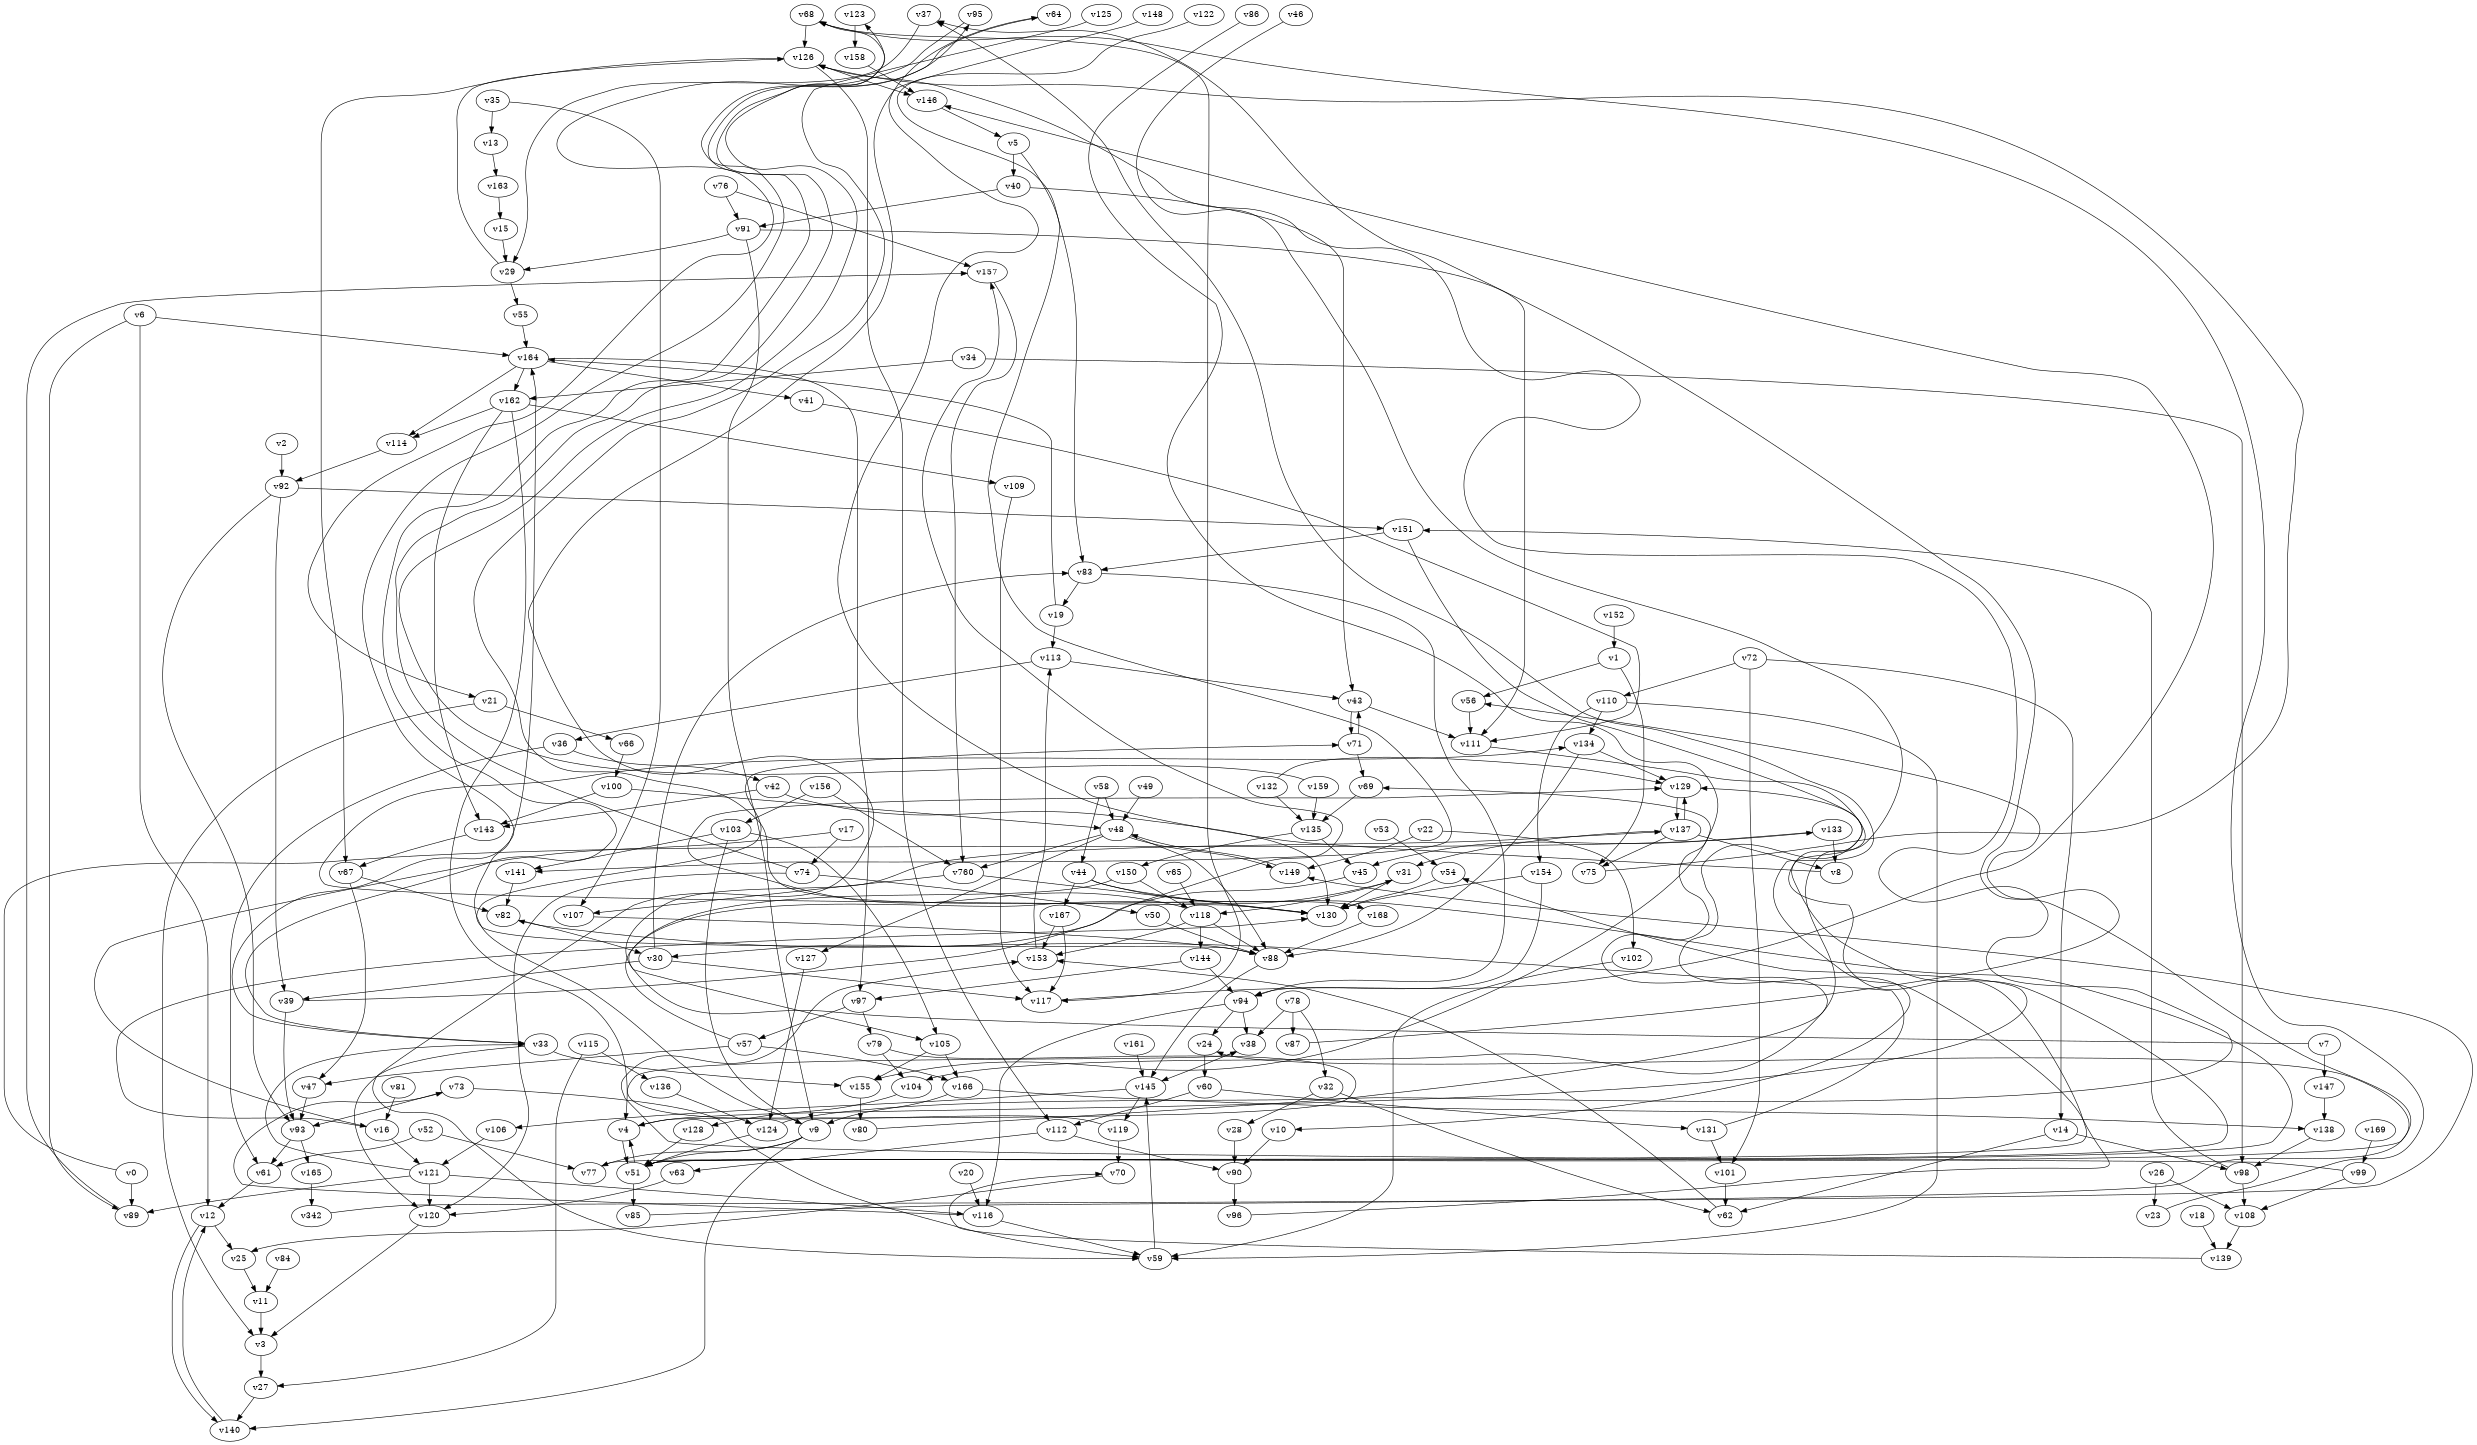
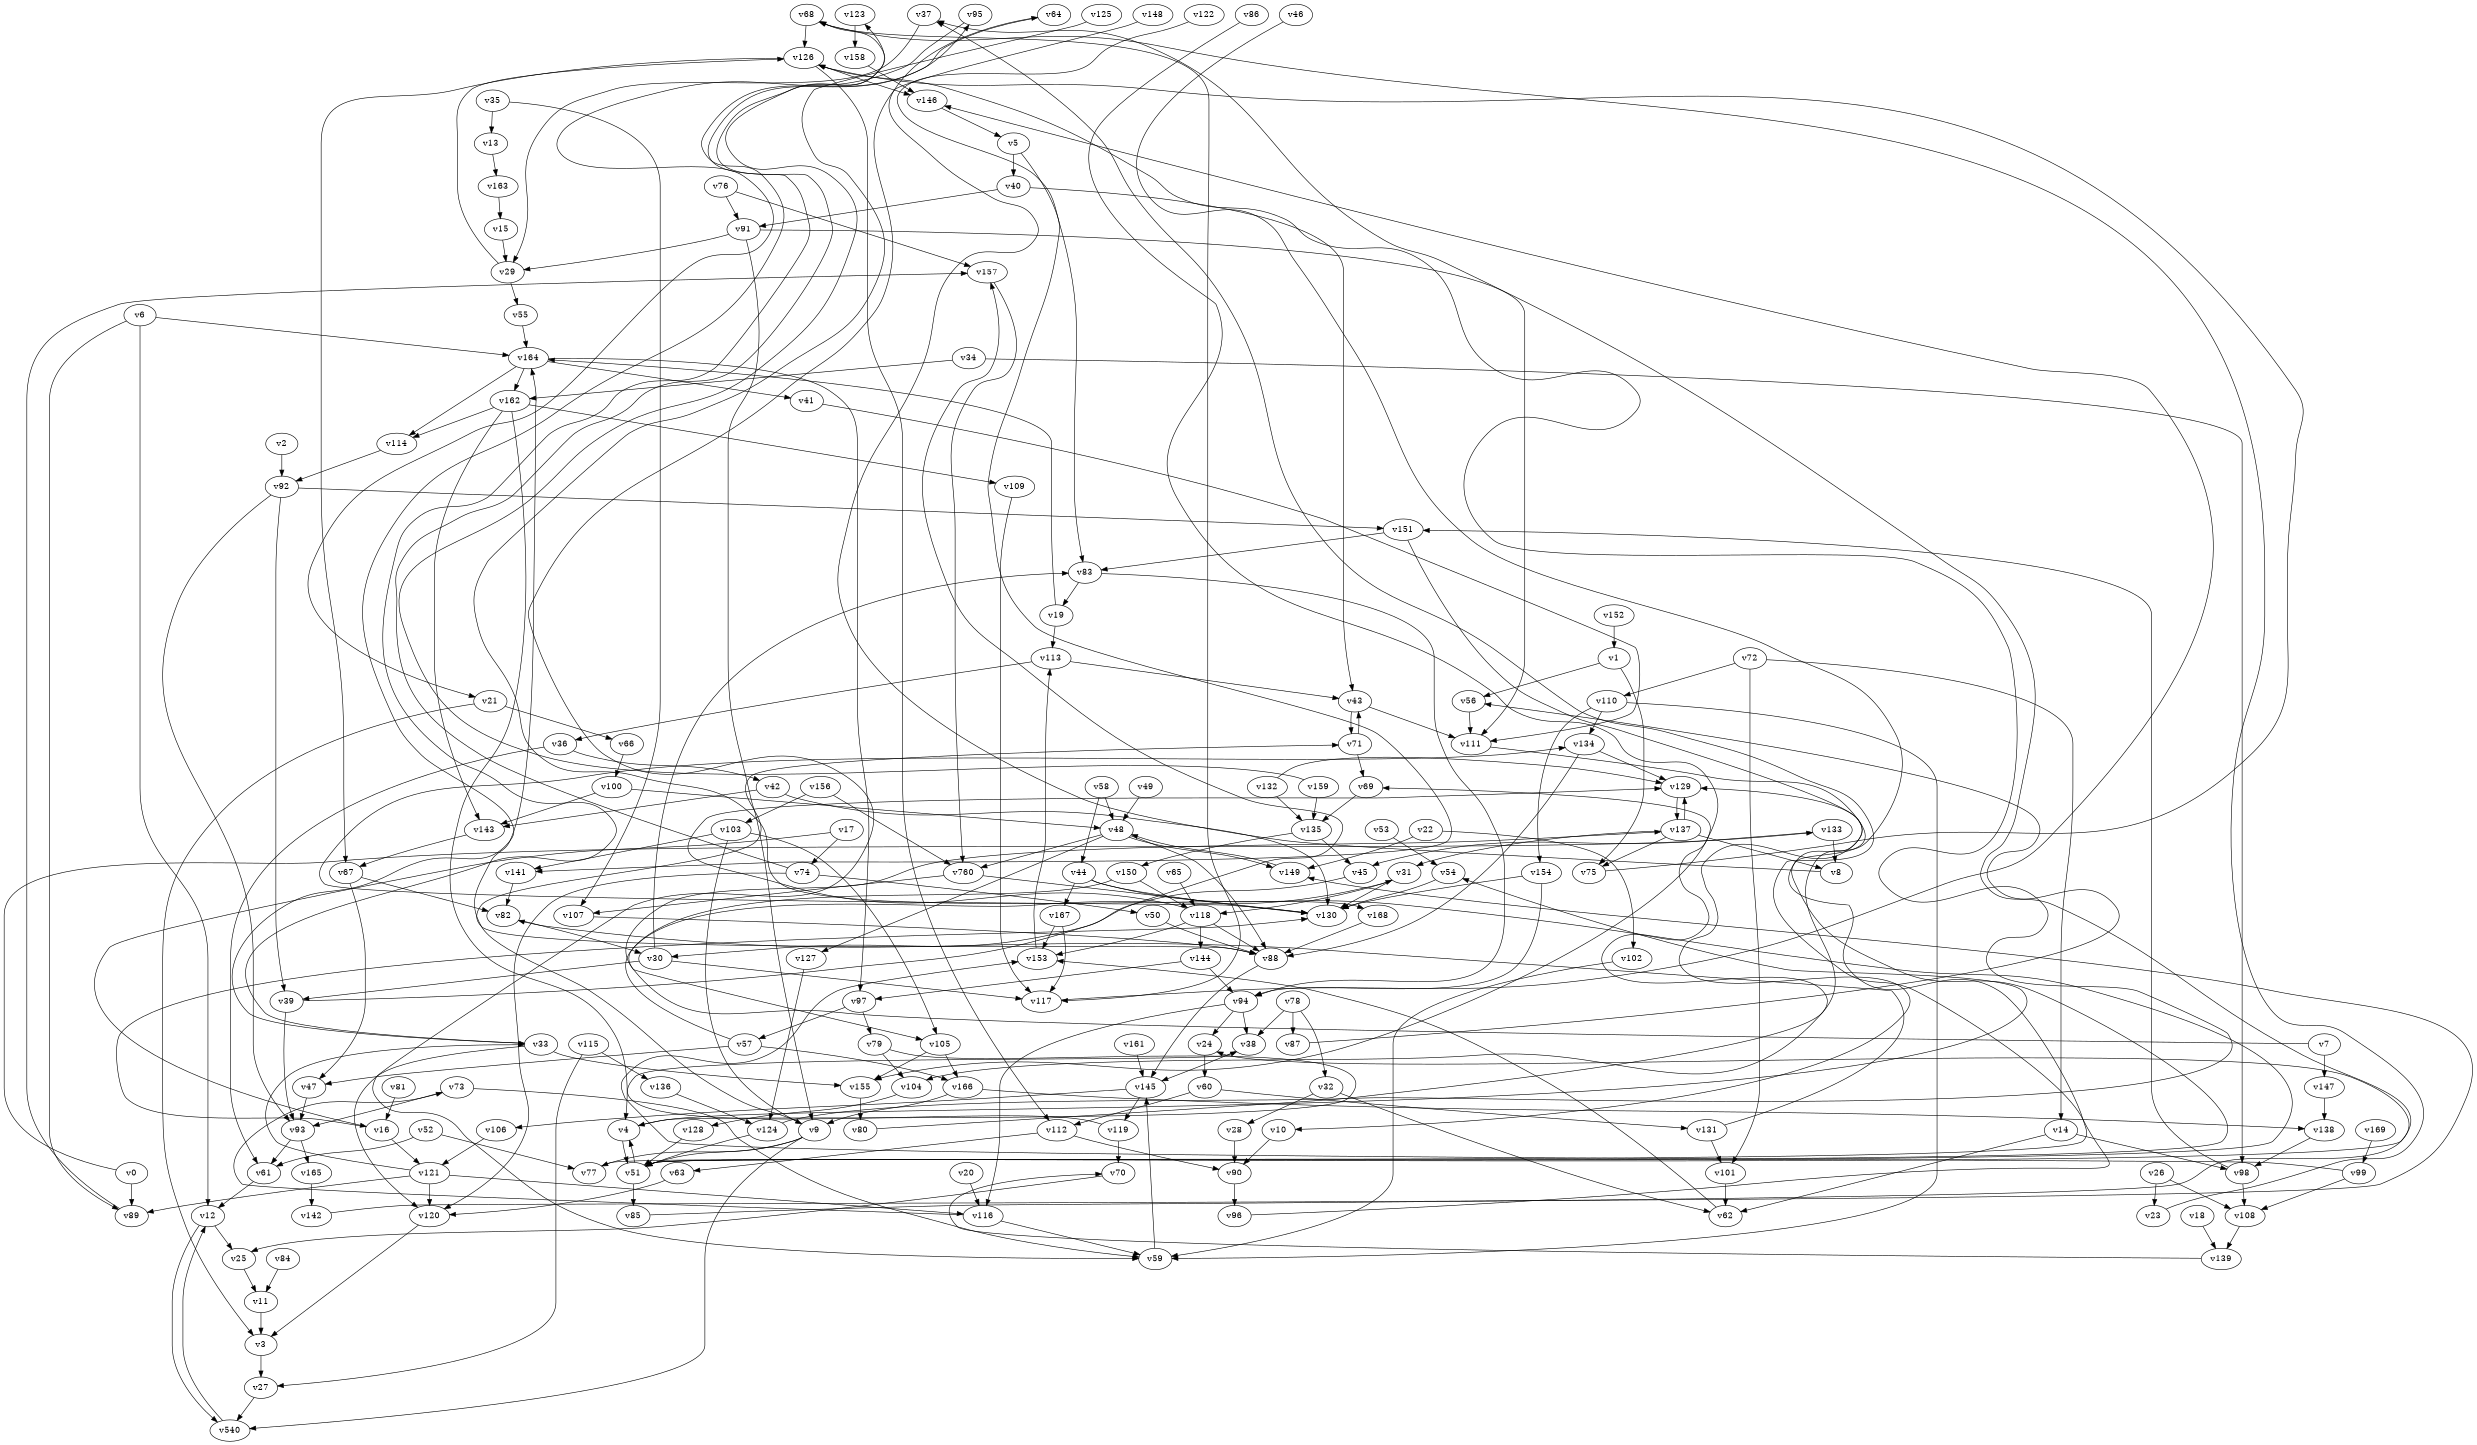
  digraph {
    node [player=0]
    v0
    v89
    v133
    v157
    v8
    v45 [player=1]
    v56 [player=1]
    v1
    v75
    v111
    v126
    v2 [player=1]
    v92
    v39 [player=1]
    v93 [player=1]
    v151
    v3 [player=1]
    v27
-   v140 [player=1]
+   v140 [player=1 label=v540]
    v51 [player=1]
    v4
    v54
    v85 [player=1]
    v129 [player=1]
    v130 [player=1]
    v5 [player=1]
    v40
    v83
    v43 [player=1]
    v91
    v19
    v94
    v6
    v12 [player=1]
    v164 [player=1]
    v25 [player=1]
    v162
    v41
    v97 [player=1]
    v114
    v7 [player=1]
    v137
    v147 [player=1]
    v31
    v138 [player=1]
    v64
    v33
    v9 [player=1]
    v77 [player=1]
    v24
    v10 [player=1]
    v90
    v96
    v11
    v163 [player=1]
    v13
    v15 [player=1]
    v14 [player=1]
    v62
    v98 [player=1]
    v153 [player=1]
    v108 [player=1]
    v29
    v55
    v16 [player=1]
    v121 [player=1]
    v116 [player=1]
    v120 [player=1]
    v134
    v17
    v74 [player=1]
    v50
    v123 [player=1]
    v18 [player=1]
    v139
    v70
    v113
    v36
    v20 [player=1]
    v59
    v73
    v21
    v66 [player=1]
    v100 [player=1]
    v22
    v102
    v149 [player=1]
    v48
    v23 [player=1]
    v68
    v117
    v60 [player=1]
    v112
    v131
    v26
    v28
    v67
    v146
    v30
    v118
    v88 [player=1]
    v144 [player=1]
    v32 [player=1]
    v95 [player=1]
    v155
    v80 [player=1]
    v34 [player=1]
    v143 [player=1]
    v109 [player=1]
    v35 [player=1]
    v107
    v42 [player=1]
    v61 [player=1]
    v37 [player=1]
    v38 [player=1]
    v145
    v106 [player=1]
    v119
    v165
    n120 [label=v760]
    v71
    v69 [player=1]
    v44
    v167 [player=1]
    v46 [player=1]
    v104
    v128 [player=1]
    v47
    v127
    v124
    v49
    v52 [player=1]
    v53 [player=1]
    v57
    v166 [player=1]
    v58
    v63 [player=1]
    v82
    v101
    v65 [player=1]
    v135
    v150 [player=1]
    v72
    v110
    v154
    v158
    v76
    v78
    v87 [player=1]
    v79
    v81
    v84 [player=1]
    v86
-   v142 [player=1 label=v342]
+   v142 [player=1]
    v99
    v103
    v105 [player=1]
    v141
    v115
    v136
    v122
    v168 [player=1]
    v125
    v132
    v148
    v152
    v156 [player=1]
    v159
    v161 [player=1]
    v169 [player=1]
    v0 -> v89
    v0 -> v133 [constraint="t >= 1"]
    v89 -> v157 [constraint="t < 13"]
    v133 -> v8
    v133 -> v45 [constraint="t >= 4"]
    v157 -> n120
    v8 -> v64 [constraint="t >= 1"]
    v45 -> v30 [constraint="t mod 2 == 1"]
    v56 -> v111
    v1 -> v56
    v1 -> v75
    v75 -> v126 [constraint="t >= 3"]
    v111 -> v51 [constraint="t < 6"]
    v126 -> v112
    v126 -> v67
    v126 -> v146
    v2 -> v92
    v92 -> v39
    v92 -> v93
    v92 -> v151
    v39 -> v157 [constraint="t >= 3"]
    v39 -> v93
    v93 -> v61
    v93 -> v165
    v151 -> v83
    v151 -> v10 [constraint="t >= 1"]
    v3 -> v27
    v27 -> v140
    v140 -> v12
    v51 -> v4
    v51 -> v85
    v51 -> v129 [constraint="t >= 1"]
    v4 -> v51
    v4 -> v54 [constraint="t mod 2 == 0"]
    v54 -> v130
    v85 -> v37 [constraint="t mod 2 == 1"]
    v129 -> v137
    v130 -> v134 [constraint="t mod 2 == 0"]
    v5 -> v40
    v5 -> v83
    v40 -> v43
    v40 -> v91
    v83 -> v19
    v83 -> v94
    v43 -> v111
    v43 -> v71
    v91 -> v111
    v91 -> v9
    v91 -> v29
    v19 -> v164
    v19 -> v113
    v94 -> v24
    v94 -> v116
    v94 -> v38
    v6 -> v89
    v6 -> v12
    v6 -> v164
    v12 -> v140
    v12 -> v25
    v164 -> v162
    v164 -> v41
    v164 -> v97
    v164 -> v114
    v25 -> v11
    v162 -> v4
    v162 -> v114
    v162 -> v143
    v162 -> v109
    v41 -> v111 [constraint="t >= 4"]
    v97 -> v57
    v97 -> v79
    v114 -> v92
    v7 -> v137 [constraint="t < 10"]
    v7 -> v147
    v137 -> v8
    v137 -> v75
    v137 -> v129
    v137 -> v31
    v147 -> v138
    v31 -> v130
    v31 -> v118
    v138 -> v98
    v64 -> v33 [constraint="t >= 4"]
    v33 -> v120
    v33 -> v95 [constraint="t < 9"]
    v33 -> v155
    v9 -> v140
    v9 -> v51
    v9 -> v164
    v9 -> v77
    v77 -> v24 [constraint="t mod 2 == 1"]
    v24 -> v60
    v10 -> v90
    v90 -> v96
    v96 -> v37 [constraint="t < 7"]
    v11 -> v3
    v163 -> v15
    v13 -> v163
    v15 -> v29
    v14 -> v62
    v14 -> v98
    v62 -> v153 [constraint="t < 13"]
    v98 -> v151
    v98 -> v108
    v153 -> v113
    v108 -> v139
    v29 -> v126
    v29 -> v55
    v55 -> v164
    v16 -> v130 [constraint="t mod 2 == 1"]
    v16 -> v121
    v121 -> v89
    v121 -> v33 [constraint="t < 14"]
    v121 -> v116
    v121 -> v120
    v116 -> v59
    v116 -> v73 [constraint="t mod 3 == 0"]
    v120 -> v3
    v134 -> v129
    v134 -> v88
    v17 -> v16 [constraint="t mod 5 == 2"]
    v17 -> v74
    v74 -> v120
    v74 -> v50
    v74 -> v123 [constraint="t >= 3"]
    v50 -> v88
    v123 -> v158 [constraint="t < 9"]
    v18 -> v139
    v139 -> v70 [constraint="t < 6"]
    v70 -> v25 [constraint="t >= 4"]
    v113 -> v43
    v113 -> v36
    v36 -> v42
    v36 -> v61
    v20 -> v116
    v59 -> v145
    v73 -> v93
    v73 -> v59
    v21 -> v3
    v21 -> v66
    v66 -> v100
    v100 -> v48
    v100 -> v143
    v22 -> v102
    v22 -> v149
    v102 -> v59
    v149 -> v48
    v48 -> v149
    v48 -> v88
    v48 -> n120
    v48 -> v127
    v23 -> v68 [constraint="t >= 5"]
    v68 -> v126
    v68 -> v117
    v117 -> v146 [constraint="t >= 1"]
    v60 -> v112
    v60 -> v131
    v112 -> v90
    v112 -> v63
    v131 -> v82 [constraint="t >= 5"]
    v131 -> v101
    v26 -> v108
    v26 -> v23
    v28 -> v90
    v67 -> v47
    v67 -> v82
    v146 -> v5
    v30 -> v39
    v30 -> v83
    v30 -> v117
    v118 -> v129 [constraint="t < 5"]
    v118 -> v153
    v118 -> v88
    v118 -> v144
    v88 -> v145
    v88 -> v71 [constraint="t < 6"]
    v144 -> v94
    v144 -> v97
    v32 -> v62
    v32 -> v28
    v95 -> v21 [constraint="t < 8"]
    v155 -> v80
    v80 -> v69 [constraint="t < 11"]
    v34 -> v162
    v34 -> v98
    v143 -> v67
    v109 -> v117
    v35 -> v13
    v35 -> v107
    v107 -> v88 [constraint="t mod 5 == 0"]
    v42 -> v130
    v42 -> v143
    v61 -> v12
    v37 -> v29 [constraint="t < 6"]
    v38 -> v145
    v145 -> v106
    v145 -> v119
    v106 -> v121
    v119 -> v70
    v119 -> v38 [constraint="t >= 3"]
    v165 -> v142
    n120 -> v130
    n120 -> v107
    v71 -> v43
    v71 -> v69
    v69 -> v135
    v44 -> v51 [constraint="t >= 4"]
    v44 -> v130
    v44 -> v167
    v167 -> v153
    v167 -> v117
    v46 -> v104 [constraint="t < 5"]
    v104 -> v128 [constraint="t >= 4"]
    v128 -> v51
    v47 -> v93
    v127 -> v124
    v124 -> v126 [constraint="t mod 5 == 3"]
    v124 -> v51
    v49 -> v48
    v52 -> v77
    v52 -> v61
    v53 -> v54
    v57 -> v31 [constraint="t < 8"]
    v57 -> v47
    v57 -> v166
    v166 -> v138
    v166 -> v9
    v58 -> v48
    v58 -> v44
    v63 -> v120
    v82 -> v30
    v101 -> v62
    v65 -> v118
    v135 -> v45
    v135 -> v150
    v150 -> v118
    v150 -> v105 [constraint="t < 13"]
    v72 -> v14
    v72 -> v101
    v72 -> v110
    v110 -> v134
    v110 -> v59
    v110 -> v154
    v154 -> v130
    v154 -> v94
    v158 -> v146
    v76 -> v157
    v76 -> v91
    v78 -> v32
    v78 -> v38
    v78 -> v87
    v87 -> v56 [constraint="t < 10"]
    v79 -> v4 [constraint="t >= 2"]
    v79 -> v104
    v81 -> v16
    v84 -> v11
    v86 -> v155 [constraint="t mod 3 == 2"]
    v142 -> v149 [constraint="t mod 2 == 0"]
    v99 -> v153 [constraint="t < 11"]
    v99 -> v108
    v103 -> v9
    v103 -> v105
    v103 -> v141
    v105 -> v155
    v105 -> v166
    v141 -> v82
    v115 -> v27
    v115 -> v136
    v136 -> v124
    v122 -> v141 [constraint="t mod 4 == 3"]
    v168 -> v88
    v125 -> v168 [constraint="t >= 2"]
    v132 -> v129 [constraint="t < 11"]
    v132 -> v135
    v148 -> v59 [constraint="t < 10"]
    v152 -> v1
    v156 -> n120
    v156 -> v103
    v159 -> v68 [constraint="t >= 5"]
    v159 -> v135
    v161 -> v145
    v169 -> v99
  }
